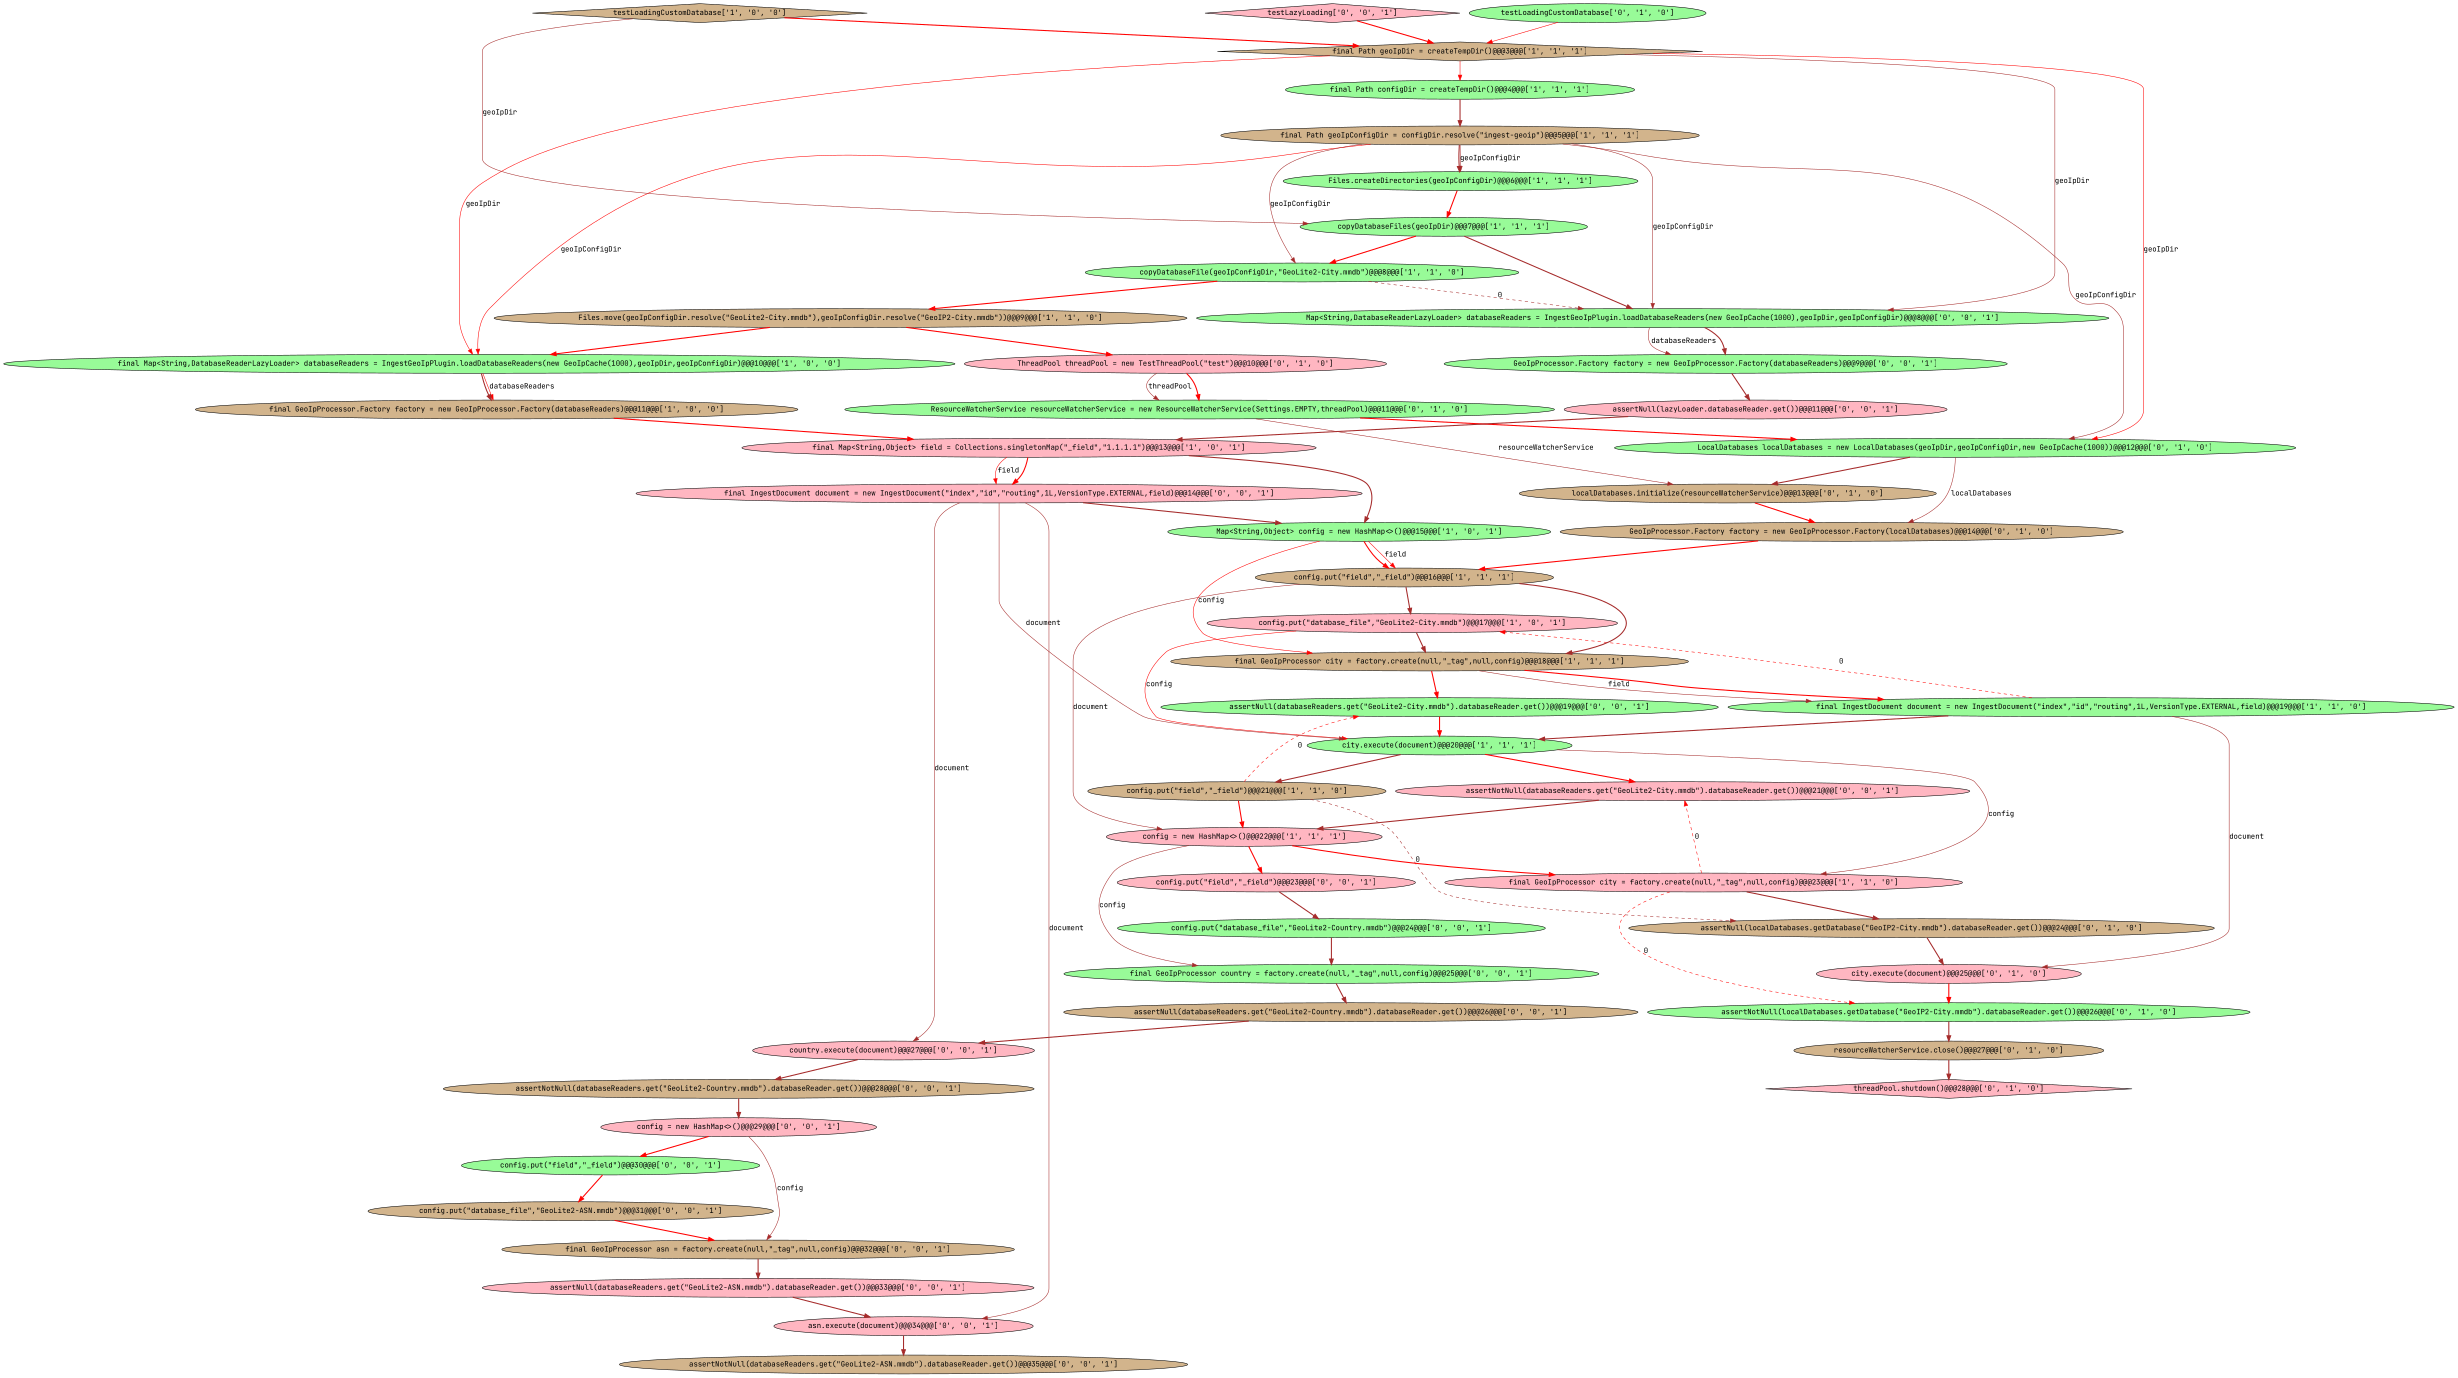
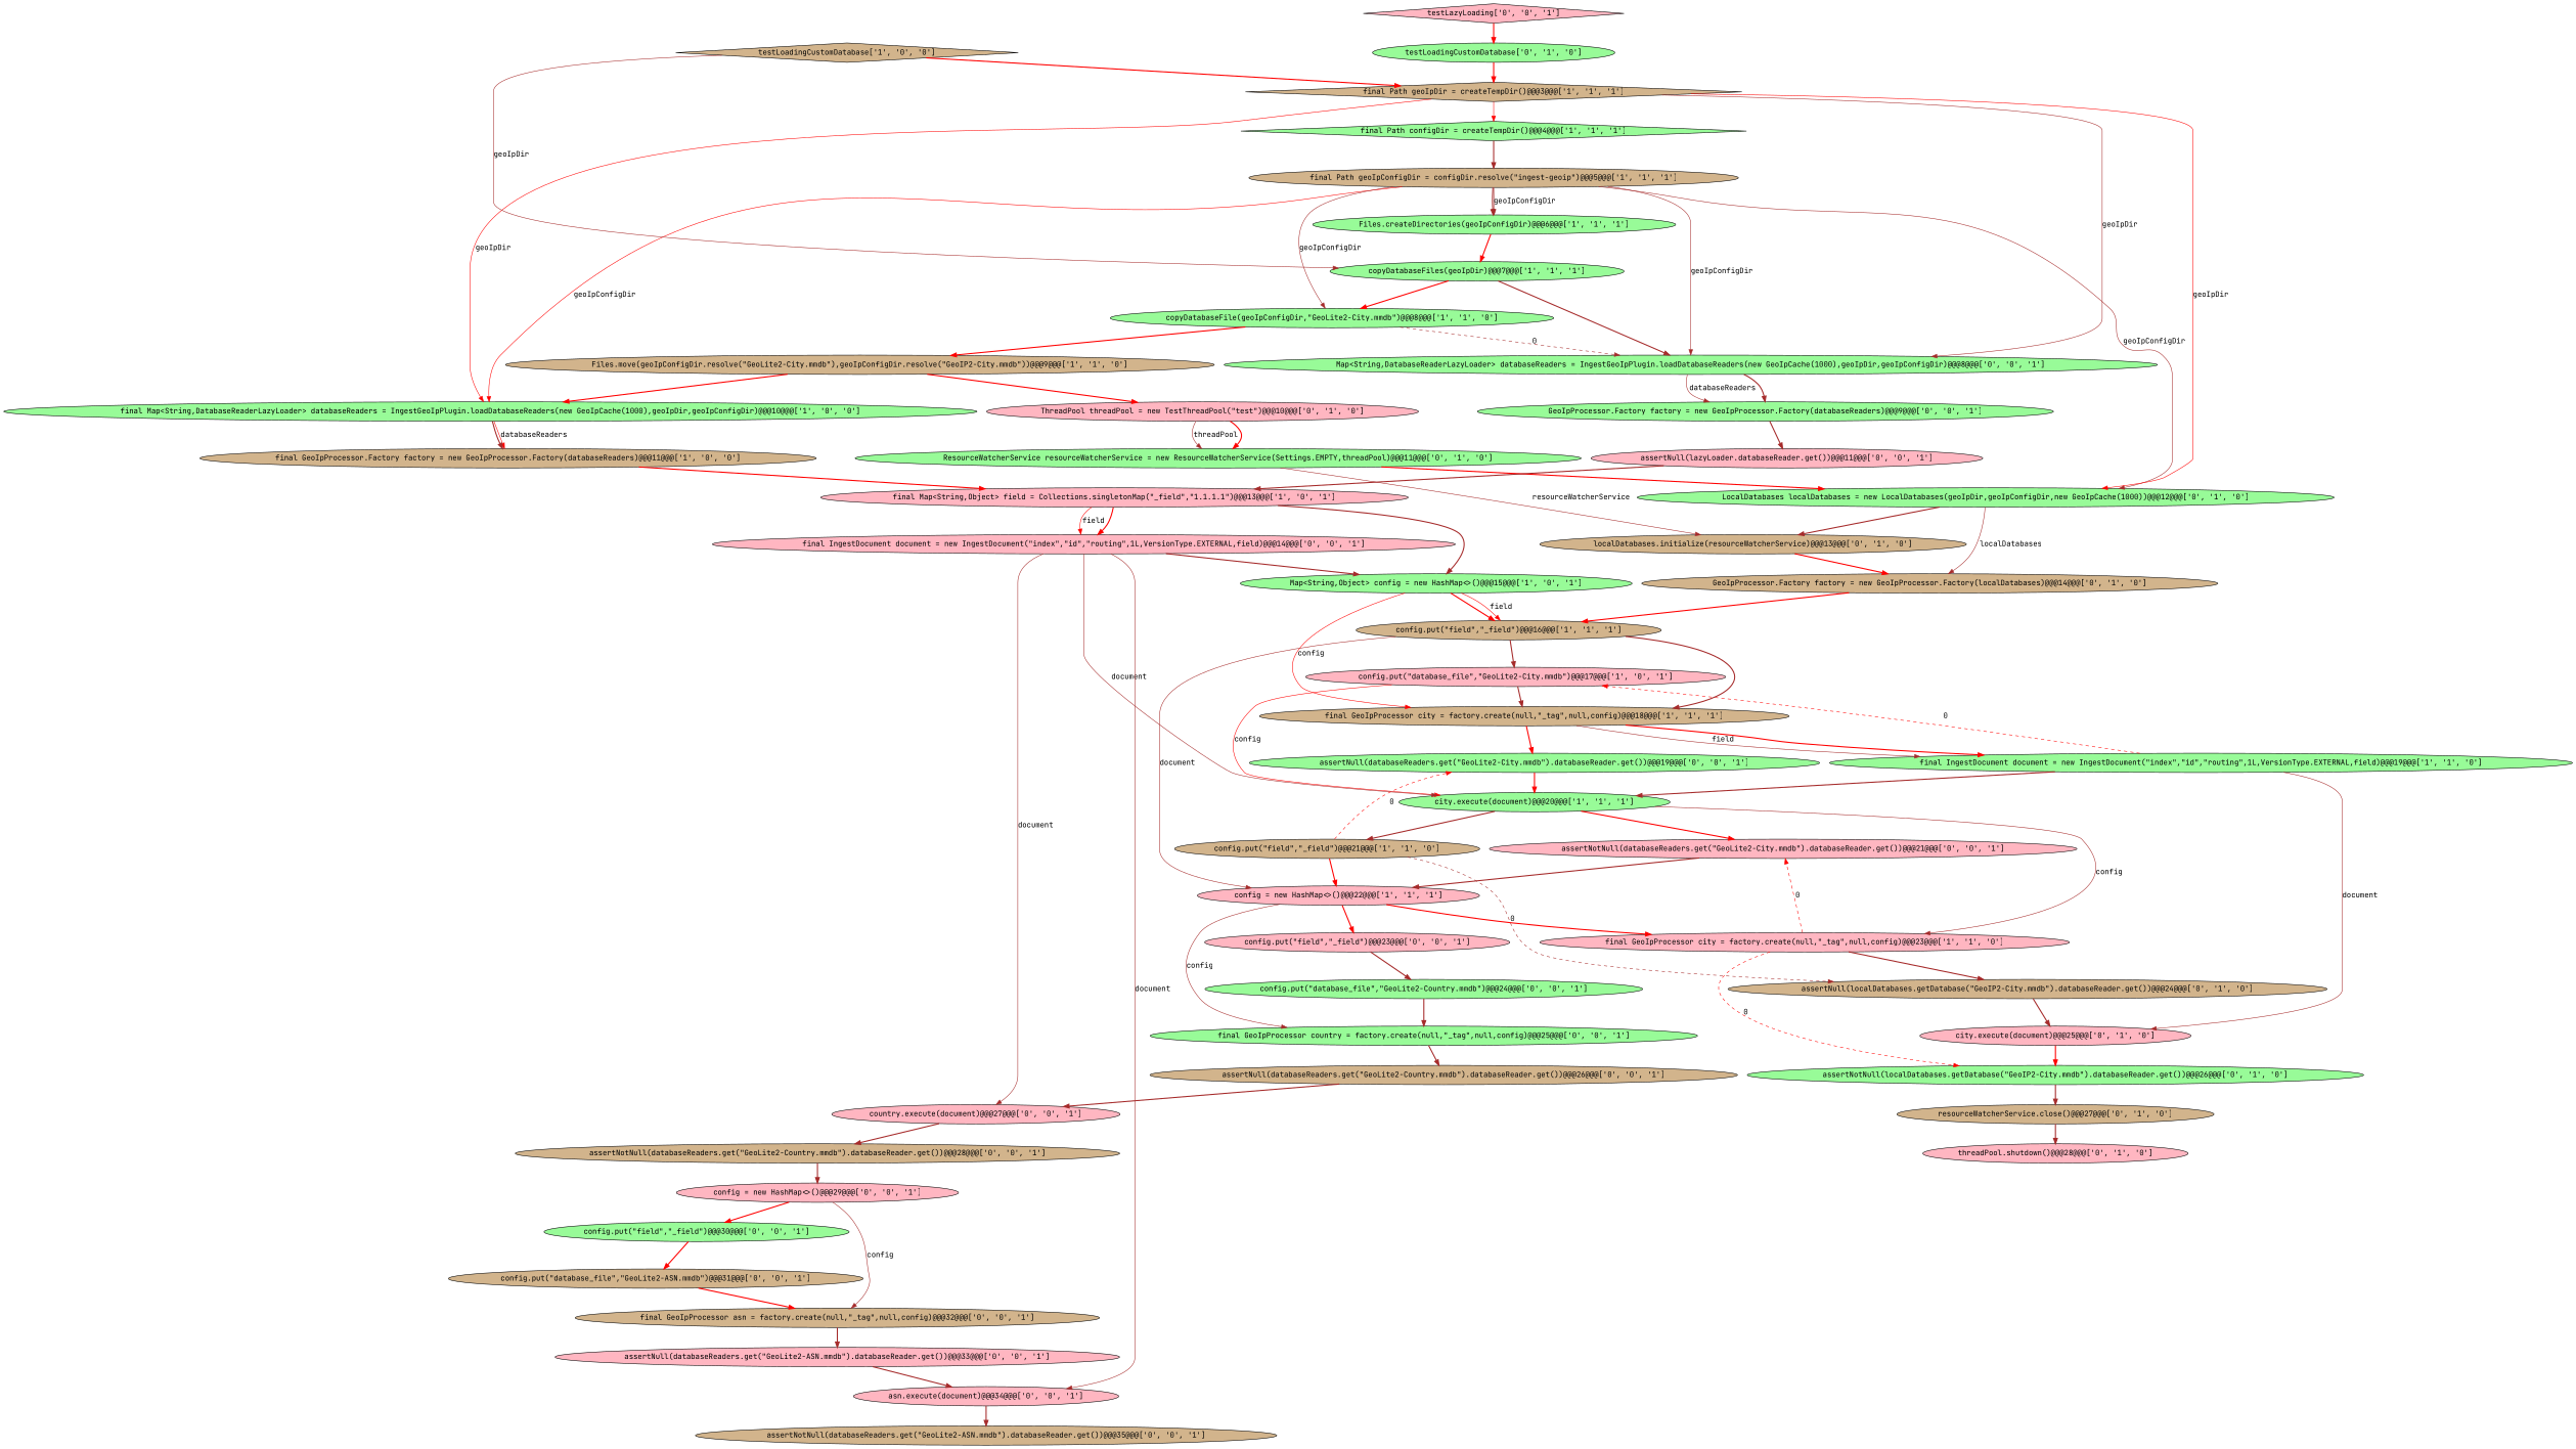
  digraph {
    fontname="JetBrains Mono"
    node [fillcolor=palegreen fontname="JetBrains Mono" shape=ellipse style=filled]
    edge [color=brown fontname="JetBrains Mono" style=bold]
    n1 [fillcolor=lightpink label="config.put(\"database_file\",\"GeoLite2-City.mmdb\")@@@17@@@['1', '0', '1']"]
    n2 [fillcolor=tan label="final GeoIpProcessor city = factory.create(null,\"_tag\",null,config)@@@18@@@['1', '1', '1']"]
    n3 [label="city.execute(document)@@@20@@@['1', '1', '1']"]
    n4 [label="assertNull(databaseReaders.get(\"GeoLite2-City.mmdb\").databaseReader.get())@@@19@@@['0', '0', '1']"]
    n5 [label="final IngestDocument document = new IngestDocument(\"index\",\"id\",\"routing\",1L,VersionType.EXTERNAL,field)@@@19@@@['1', '1', '0']"]
    n6 [fillcolor=lightpink label="assertNotNull(databaseReaders.get(\"GeoLite2-City.mmdb\").databaseReader.get())@@@21@@@['0', '0', '1']"]
    n7 [fillcolor=lightpink label="final GeoIpProcessor city = factory.create(null,\"_tag\",null,config)@@@23@@@['1', '1', '0']"]
    n8 [fillcolor=tan label="config.put(\"field\",\"_field\")@@@21@@@['1', '1', '0']"]
    n9 [label="ResourceWatcherService resourceWatcherService = new ResourceWatcherService(Settings.EMPTY,threadPool)@@@11@@@['0', '1', '0']"]
    n10 [label="LocalDatabases localDatabases = new LocalDatabases(geoIpDir,geoIpConfigDir,new GeoIpCache(1000))@@@12@@@['0', '1', '0']"]
    n11 [fillcolor=tan label="localDatabases.initialize(resourceWatcherService)@@@13@@@['0', '1', '0']"]
    n12 [fillcolor=tan label="GeoIpProcessor.Factory factory = new GeoIpProcessor.Factory(localDatabases)@@@14@@@['0', '1', '0']"]
    n13 [label="GeoIpProcessor.Factory factory = new GeoIpProcessor.Factory(databaseReaders)@@@9@@@['0', '0', '1']"]
    n14 [fillcolor=lightpink label="assertNull(lazyLoader.databaseReader.get())@@@11@@@['0', '0', '1']"]
    n15 [fillcolor=lightpink label="final Map<String,Object> field = Collections.singletonMap(\"_field\",\"1.1.1.1\")@@@13@@@['1', '0', '1']"]
-   n16 [label="final Path configDir = createTempDir()@@@4@@@['1', '1', '1']"]
+   n16 [label="final Path configDir = createTempDir()@@@4@@@['1', '1', '1']" shape=diamond]
    n17 [fillcolor=tan label="final Path geoIpConfigDir = configDir.resolve(\"ingest-geoip\")@@@5@@@['1', '1', '1']"]
    n18 [label="Map<String,DatabaseReaderLazyLoader> databaseReaders = IngestGeoIpPlugin.loadDatabaseReaders(new GeoIpCache(1000),geoIpDir,geoIpConfigDir)@@@8@@@['0', '0', '1']"]
    n19 [label="final Map<String,DatabaseReaderLazyLoader> databaseReaders = IngestGeoIpPlugin.loadDatabaseReaders(new GeoIpCache(1000),geoIpDir,geoIpConfigDir)@@@10@@@['1', '0', '0']"]
    n20 [label="copyDatabaseFile(geoIpConfigDir,\"GeoLite2-City.mmdb\")@@@8@@@['1', '1', '0']"]
    n21 [label="Files.createDirectories(geoIpConfigDir)@@@6@@@['1', '1', '1']"]
    n22 [fillcolor=lightpink label="config = new HashMap<>()@@@22@@@['1', '1', '1']"]
    n23 [fillcolor=lightpink label="config.put(\"field\",\"_field\")@@@23@@@['0', '0', '1']"]
    n24 [label="final GeoIpProcessor country = factory.create(null,\"_tag\",null,config)@@@25@@@['0', '0', '1']"]
    n25 [fillcolor=tan label="final Path geoIpDir = createTempDir()@@@3@@@['1', '1', '1']" shape=diamond]
    n26 [label="copyDatabaseFiles(geoIpDir)@@@7@@@['1', '1', '1']"]
    n27 [fillcolor=tan label="final GeoIpProcessor.Factory factory = new GeoIpProcessor.Factory(databaseReaders)@@@11@@@['1', '0', '0']"]
    n28 [label="config.put(\"field\",\"_field\")@@@30@@@['0', '0', '1']"]
    n29 [fillcolor=tan label="config.put(\"database_file\",\"GeoLite2-ASN.mmdb\")@@@31@@@['0', '0', '1']"]
    n30 [fillcolor=tan label="final GeoIpProcessor asn = factory.create(null,\"_tag\",null,config)@@@32@@@['0', '0', '1']"]
    n31 [label="config.put(\"database_file\",\"GeoLite2-Country.mmdb\")@@@24@@@['0', '0', '1']"]
    n32 [label="Map<String,Object> config = new HashMap<>()@@@15@@@['1', '0', '1']"]
    n33 [fillcolor=lightpink label="final IngestDocument document = new IngestDocument(\"index\",\"id\",\"routing\",1L,VersionType.EXTERNAL,field)@@@14@@@['0', '0', '1']"]
    n34 [fillcolor=tan label="config.put(\"field\",\"_field\")@@@16@@@['1', '1', '1']"]
    n35 [label="assertNotNull(localDatabases.getDatabase(\"GeoIP2-City.mmdb\").databaseReader.get())@@@26@@@['0', '1', '0']"]
    n36 [fillcolor=tan label="resourceWatcherService.close()@@@27@@@['0', '1', '0']"]
-   n37 [fillcolor=lightpink label="threadPool.shutdown()@@@28@@@['0', '1', '0']" shape=diamond]
+   n37 [fillcolor=lightpink label="threadPool.shutdown()@@@28@@@['0', '1', '0']"]
    n38 [fillcolor=lightpink label="country.execute(document)@@@27@@@['0', '0', '1']"]
    n39 [fillcolor=tan label="assertNotNull(databaseReaders.get(\"GeoLite2-Country.mmdb\").databaseReader.get())@@@28@@@['0', '0', '1']"]
    n40 [fillcolor=lightpink label="config = new HashMap<>()@@@29@@@['0', '0', '1']"]
    n41 [fillcolor=tan label="assertNull(databaseReaders.get(\"GeoLite2-Country.mmdb\").databaseReader.get())@@@26@@@['0', '0', '1']"]
    n42 [fillcolor=tan label="Files.move(geoIpConfigDir.resolve(\"GeoLite2-City.mmdb\"),geoIpConfigDir.resolve(\"GeoIP2-City.mmdb\"))@@@9@@@['1', '1', '0']"]
    n43 [fillcolor=lightpink label="ThreadPool threadPool = new TestThreadPool(\"test\")@@@10@@@['0', '1', '0']"]
    n44 [fillcolor=lightpink label="asn.execute(document)@@@34@@@['0', '0', '1']"]
    n45 [fillcolor=lightpink label="testLazyLoading['0', '0', '1']" shape=diamond]
    n46 [fillcolor=lightpink label="assertNull(databaseReaders.get(\"GeoLite2-ASN.mmdb\").databaseReader.get())@@@33@@@['0', '0', '1']"]
    n47 [fillcolor=lightpink label="city.execute(document)@@@25@@@['0', '1', '0']"]
    n48 [fillcolor=tan label="assertNotNull(databaseReaders.get(\"GeoLite2-ASN.mmdb\").databaseReader.get())@@@35@@@['0', '0', '1']"]
    n49 [fillcolor=tan label="testLoadingCustomDatabase['1', '0', '0']" shape=diamond]
    n50 [fillcolor=tan label="assertNull(localDatabases.getDatabase(\"GeoIP2-City.mmdb\").databaseReader.get())@@@24@@@['0', '1', '0']"]
    n51 [label="testLoadingCustomDatabase['0', '1', '0']"]
    n1 -> n2
    n1 -> n3 [color=red label=config style=solid]
    n2 -> n4 [color=red]
    n2 -> n5 [label=field style=solid]
    n2 -> n5 [color=red]
    n3 -> n6 [color=red]
    n3 -> n7 [label=config style=solid]
    n3 -> n8
    n4 -> n3 [color=red]
    n5 -> n1 [color=red label=0 style=dashed]
    n5 -> n3
    n5 -> n47 [label=document style=solid]
    n6 -> n22
    n7 -> n6 [color=red label=0 style=dashed]
    n7 -> n35 [color=red label=0 style=dashed]
    n7 -> n50
    n8 -> n4 [color=red label=0 style=dashed]
    n8 -> n22 [color=red]
    n8 -> n50 [label=0 style=dashed]
    n9 -> n10 [color=red]
    n9 -> n11 [label=resourceWatcherService style=solid]
    n10 -> n11
    n10 -> n12 [label=localDatabases style=solid]
    n11 -> n12 [color=red]
    n12 -> n34 [color=red]
    n13 -> n14
    n14 -> n15
    n15 -> n32
    n15 -> n33 [color=red]
    n15 -> n33 [color=red label=field style=solid]
    n16 -> n17
    n17 -> n10 [label=geoIpConfigDir style=solid]
    n17 -> n18 [label=geoIpConfigDir style=solid]
    n17 -> n19 [color=red label=geoIpConfigDir style=solid]
    n17 -> n20 [label=geoIpConfigDir style=solid]
    n17 -> n21 [label=geoIpConfigDir style=solid]
    n17 -> n21
    n18 -> n13
    n18 -> n13 [label=databaseReaders style=solid]
    n19 -> n27 [color=red label=databaseReaders style=solid]
    n19 -> n27
    n20 -> n18 [label=0 style=dashed]
    n20 -> n42 [color=red]
    n21 -> n26 [color=red]
    n22 -> n7 [color=red]
    n22 -> n23 [color=red]
    n22 -> n24 [label=config style=solid]
    n23 -> n31
    n24 -> n41
    n25 -> n10 [color=red label=geoIpDir style=solid]
    n25 -> n16 [color=red style=solid]
    n25 -> n18 [label=geoIpDir style=solid]
    n25 -> n19 [color=red label=geoIpDir style=solid]
    n26 -> n18
    n26 -> n20 [color=red]
    n27 -> n15 [color=red]
    n28 -> n29 [color=red]
    n29 -> n30 [color=red]
    n30 -> n46
    n31 -> n24
    n32 -> n2 [color=red label=config style=solid]
    n32 -> n34 [color=red label=field style=solid]
    n32 -> n34 [color=red]
    n33 -> n3 [label=document style=solid]
    n33 -> n32
    n33 -> n38 [label=document style=solid]
    n33 -> n44 [label=document style=solid]
    n34 -> n1
    n34 -> n2
    n34 -> n22 [label=document style=solid]
    n35 -> n36
    n36 -> n37
    n38 -> n39
    n39 -> n40
    n40 -> n28 [color=red]
    n40 -> n30 [label=config style=solid]
    n41 -> n38
    n42 -> n19 [color=red]
    n42 -> n43 [color=red]
    n43 -> n9 [color=red]
    n43 -> n9 [label=threadPool style=solid]
    n44 -> n48
-   n45 -> n25 [color=red]
+   n45 -> n51 [color=red]
    n46 -> n44
    n47 -> n35 [color=red]
    n49 -> n25 [color=red]
    n49 -> n26 [label=geoIpDir style=solid]
    n50 -> n47
-   n51 -> n25 [color=red style=solid]
+   n51 -> n25 [color=red]
  }
